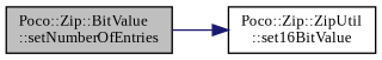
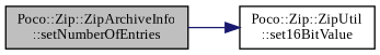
  digraph {
    rankdir=LR
    fontname="Liberation Serif"
    node [color=black fontname="Liberation Serif" fontsize=10 shape=record style=filled]
-   n1 [fillcolor=grey75 fontcolor=black height=0.2 label="Poco::Zip::BitValue\l::setNumberOfEntries" width=0.4]
+   n1 [fillcolor=grey75 fontcolor=black height=0.2 label="Poco::Zip::ZipArchiveInfo\l::setNumberOfEntries" width=0.4]
    n2 [fillcolor=white height=0.2 label="Poco::Zip::ZipUtil\l::set16BitValue" width=0.4]
    n1 -> n2 [color=midnightblue fontname="Liberation Serif" fontsize=10 labelfontname=Helvetica labelfontsize=10 style=solid]
  }
